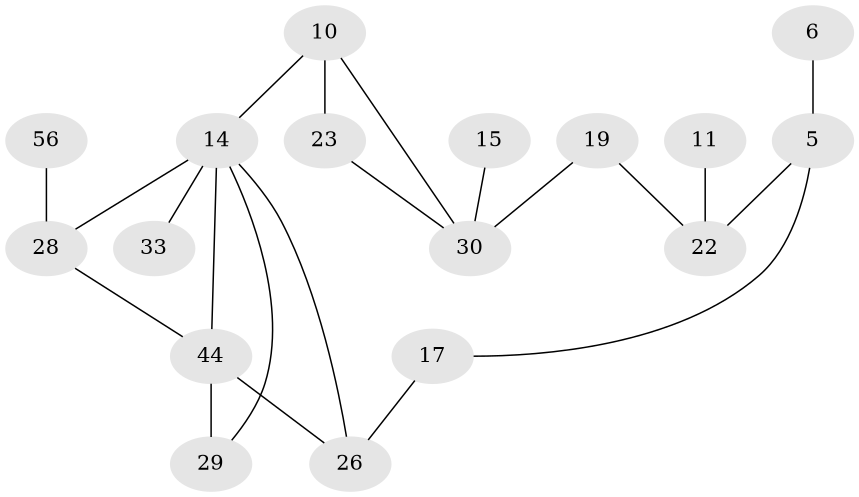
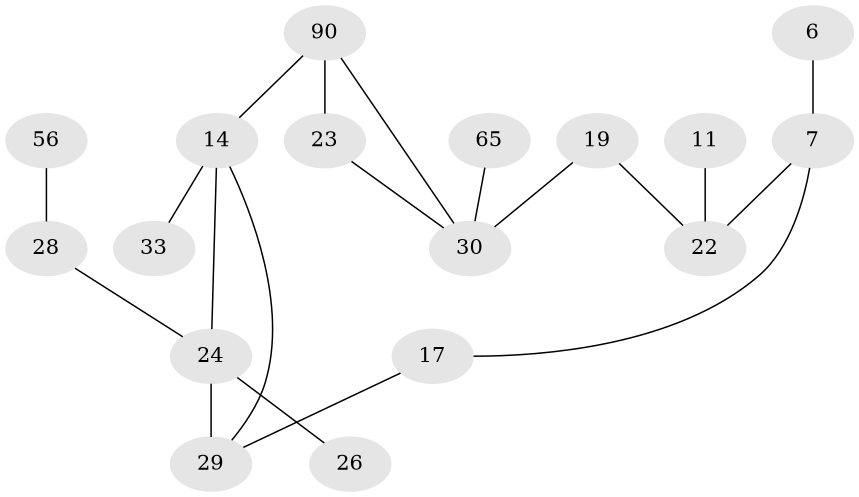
  graph {
    node [color=gray90 style=filled]
    edge [weight=1.0]
    6
-   7 [label=5]
+   7
    17
    22
    29
-   10
+   10 [label=90]
    14
    23
    30
    33
-   24 [label=44]
+   24
    26
    28
    11
-   15
+   15 [label=65]
    n16 [label=56]
    19
    6 -- 7
    7 -- 17
    7 -- 22
-   17 -- 26
+   17 -- 29
    10 -- 14
    10 -- 23
    10 -- 30
    14 -- 29
    14 -- 33
    14 -- 24
-   14 -- 26
-   14 -- 28
    23 -- 30
    24 -- 29 [weight=3.0]
    24 -- 26
    28 -- 24
    11 -- 22
    15 -- 30
    n16 -- 28
    19 -- 22
    19 -- 30
  }
